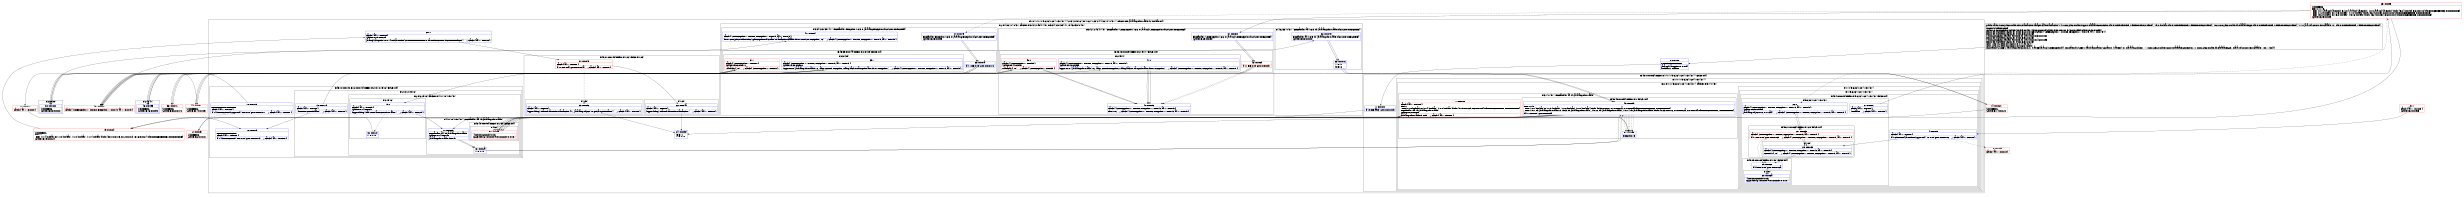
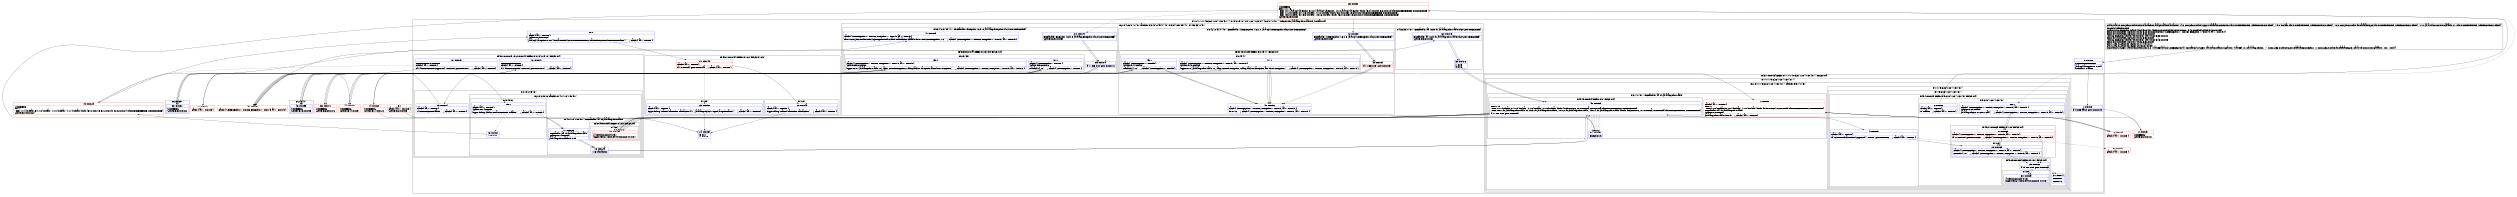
  digraph {
    node [color=blue shape=record]
    n1 [label="{28\:\ 0x0065|Catch:\{ SQLException \-\> 0x008e, Exception \-\> 0x0079, all \-\> 0x0075 \}\l|commit(r4, r0)     \/\/ Catch:\{ SQLException \-\> 0x008e, Exception \-\> 0x0079, all \-\> 0x0075 \}\l}"]
    n2 [color=red label="{27\:\ 0x0063|Catch:\{ SQLException \-\> 0x008e, Exception \-\> 0x0079, all \-\> 0x0075 \}\l|if (r1 == true) goto L_0x0065     \/\/ Catch:\{ SQLException \-\> 0x008e, Exception \-\> 0x0079, all \-\> 0x0075 \}\l}"]
    n3 [label="{30\:\ 0x006a|r4.setAutoCommit(true)\llogger.debug(\"restored auto\-commit to true\")\l}"]
    n4 [label="{29\:\ 0x0068|if (r5 == true) goto L_0x006a\l}"]
    n5 [label="{6\:\ 0x000c|Catch:\{ all \-\> 0x000e \}\l|r5 = false     \/\/ Catch:\{ all \-\> 0x000e \}\l}"]
    n6 [label="{26\:\ ?|Catch:\{ SQLException \-\> 0x008e, Exception \-\> 0x0079, all \-\> 0x0075 \}\lSplitter:B:25:0x005f\l|java.lang.Object T r6 = r7.call()     \/\/ Catch:\{ SQLException \-\> 0x008e, Exception \-\> 0x0079, all \-\> 0x0075 \}\l}"]
+   n7 [label="{31\:\ 0x0074|RETURN\l|return r6\l}"]
    n8 [label="{4\:\ 0x0009|Catch:\{ all \-\> 0x000e \}\l|if (r6.isNestedSavePointsSupported() != true) goto L_0x000c     \/\/ Catch:\{ all \-\> 0x000e \}\l}"]
    n9 [label="{49\:\ 0x009d|PHI: r1 r5 \l  PHI: (r1v1 boolean) = (r1v3 boolean), (r1v6 boolean), (r1v8 boolean) binds: [B:33:0x0076, B:18:0x002a, B:8:0x000f] A[DONT_GENERATE, DONT_INLINE]\l  PHI: (r5v1 'th' java.lang.Throwable) = (r5v3 'th' java.lang.Throwable), (r5v12 'th' java.lang.Throwable), (r5v14 'th' java.lang.Throwable) binds: [B:33:0x0076, B:18:0x002a, B:8:0x000f] A[DONT_GENERATE, DONT_INLINE]\l|if (r1 == true) goto L_0x009f\l}"]
    n10 [color=red label="{7\:\ 0x000e|Catch:\{ all \-\> 0x000e \}\lPHI: r1 \l  PHI: (r1v8 boolean) = (r1v4 boolean), (r1v0 boolean) binds: [B:19:0x002d, B:2:0x0005] A[DONT_GENERATE, DONT_INLINE]\lExcHandler: all (th java.lang.Throwable)\lSplitter:B:2:0x0005\l|java.lang.Throwable r5 = th     \/\/ Catch:\{ all \-\> 0x000e \}\l}"]
    n11 [label="{51\:\ 0x00a9|exception r5\l}"]
    n12 [label="{1\:\ 0x0003|if (r5 == false) goto L_0x0005\l}"]
-   n13 [color=red label="{45\:\ ?|Catch:\{ SQLException \-\> 0x0095 \}\lSplitter:B:44:0x0091\l|rollBack(r4, r0)     \/\/ Catch:\{ SQLException \-\> 0x0095 \}\l}"]
+   n13 [label="{45\:\ ?|Catch:\{ SQLException \-\> 0x0095 \}\lSplitter:B:44:0x0091\l|rollBack(r4, r0)     \/\/ Catch:\{ SQLException \-\> 0x0095 \}\l}"]
    n14 [label="{47\:\ ?|Catch:\{ SQLException \-\> 0x008e, Exception \-\> 0x0079, all \-\> 0x0075 \}\lSplitter:B:46:0x0095\l|logger.error((java.lang.Throwable) r6, \"after commit exception, rolling back to save\-point also threw exception\")     \/\/ Catch:\{ SQLException \-\> 0x008e, Exception \-\> 0x0079, all \-\> 0x0075 \}\l}"]
    n15 [color=red label="{43\:\ 0x008f|if (r1 == true) goto L_0x0091\l}"]
    n16 [label="{42\:\ 0x008e|ExcHandler: SQLException (r6v2 'e' java.sql.SQLException A[CUSTOM_DECLARE])\lSplitter:B:25:0x005f\l}"]
    n17 [label="{48\:\ 0x009c|Catch:\{ SQLException \-\> 0x008e, Exception \-\> 0x0079, all \-\> 0x0075 \}\l|throw r6     \/\/ Catch:\{ SQLException \-\> 0x008e, Exception \-\> 0x0079, all \-\> 0x0075 \}\l}"]
-   n18 [color=red label="{37\:\ ?|Catch:\{ SQLException \-\> 0x0080 \}\lSplitter:B:36:0x007c\l|rollBack(r4, r0)     \/\/ Catch:\{ SQLException \-\> 0x0080 \}\l}"]
+   n18 [label="{37\:\ ?|Catch:\{ SQLException \-\> 0x0080 \}\lSplitter:B:36:0x007c\l|rollBack(r4, r0)     \/\/ Catch:\{ SQLException \-\> 0x0080 \}\l}"]
    n19 [label="{39\:\ ?|Catch:\{ SQLException \-\> 0x008e, Exception \-\> 0x0079, all \-\> 0x0075 \}\lSplitter:B:38:0x0080\l|logger.error((java.lang.Throwable) r6, \"after commit exception, rolling back to save\-point also threw exception\")     \/\/ Catch:\{ SQLException \-\> 0x008e, Exception \-\> 0x0079, all \-\> 0x0075 \}\l}"]
    n20 [label="{35\:\ 0x007a|if (r1 == true) goto L_0x007c\l}"]
    n21 [label="{34\:\ 0x0079|ExcHandler: Exception (r6v3 'e' java.lang.Exception A[CUSTOM_DECLARE])\lSplitter:B:25:0x005f\l}"]
    n22 [label="{41\:\ 0x008d|Catch:\{ SQLException \-\> 0x008e, Exception \-\> 0x0079, all \-\> 0x0075 \}\l|throw com.j256.ormlite.misc.SqlExceptionUtil.create(\"Transaction callable threw non\-SQL exception\", r6)     \/\/ Catch:\{ SQLException \-\> 0x008e, Exception \-\> 0x0079, all \-\> 0x0075 \}\l}"]
    n23 [label="{32\:\ 0x0075|ExcHandler: all (r6v5 'th' java.lang.Throwable A[CUSTOM_DECLARE])\lSplitter:B:38:0x0080\l}"]
    n24 [label="{33\:\ 0x0076|r1 = r5\lr5 = r6\l}"]
    n25 [label="{15\:\ ?|Catch:\{ all \-\> 0x0029 \}\lSplitter:B:14:0x0020\l|logger.debug(\"had to set auto\-commit to false\")     \/\/ Catch:\{ all \-\> 0x0029 \}\l}"]
    n26 [label="{16\:\ 0x0027|r1 = true\l}"]
    n27 [color=red label="{50\:\ 0x009f|r4.setAutoCommit(true)\llogger.debug(\"restored auto\-commit to true\")\l}"]
    n28 [label="{17\:\ 0x0029|ExcHandler: all (th java.lang.Throwable)\lSplitter:B:14:0x0020\l|java.lang.Throwable r5 = th\l}"]
-   n29 [label="{18\:\ 0x002a|r1 = true\l}"]
+   n29 [label="{18\:\ 0x002a|r1 = transaction\l}"]
    n30 [label="{13\:\ 0x001d|Catch:\{ all \-\> 0x000e \}\l|r4.setAutoCommit(false)     \/\/ Catch:\{ all \-\> 0x000e \}\l}"]
    n31 [label="{10\:\ 0x0015|ADDED_TO_IMMUTABLE\lCatch:\{ all \-\> 0x000e \}\l|if (r4.isAutoCommitSupported() == true) goto L_0x0017     \/\/ Catch:\{ all \-\> 0x000e \}\l}"]
    n32 [label="{12\:\ 0x001b|ADDED_TO_REGION\lCatch:\{ all \-\> 0x000e \}\l|if (r4.isAutoCommit() == true) goto L_0x001d     \/\/ Catch:\{ all \-\> 0x000e \}\l}"]
    n33 [label="{23\:\ 0x0052|Catch:\{ all \-\> 0x000e \}\l|logger.debug(\"started savePoint transaction \{\}\", (java.lang.Object) r0.getSavepointName())     \/\/ Catch:\{ all \-\> 0x000e \}\l}"]
    n34 [label="{22\:\ 0x004a|Catch:\{ all \-\> 0x000e \}\l|logger.debug(\"started savePoint transaction\")     \/\/ Catch:\{ all \-\> 0x000e \}\l}"]
    n35 [color=red label="{21\:\ 0x0048|Catch:\{ all \-\> 0x000e \}\l|if (r0 == null) goto L_0x004a     \/\/ Catch:\{ all \-\> 0x000e \}\l}"]
    n36 [label="{0\:\ 0x0000|MTH_ENTER_BLOCK\l|java.sql.Savepoint r0 = null\lboolean r1 = false\l}"]
    n37 [label="{20\:\ ?|Catch:\{ all \-\> 0x000e \}\lSplitter:B:19:0x002d\l|java.sql.Savepoint r0 = r4.setSavePoint(SAVE_POINT_PREFIX + savePointCounter.incrementAndGet())     \/\/ Catch:\{ all \-\> 0x000e \}\l}"]
    n38 [label="{24\:\ 0x005d|r5 = r1\lr1 = true\l}"]
    n39 [label="{38\:\ 0x0080|SYNTHETIC\lSplitter:B:38:0x0080\l}"]
    n40 [label="{46\:\ 0x0095|SYNTHETIC\lSplitter:B:46:0x0095\l}"]
    n41 [color=red label="{25\:\ 0x005f|SYNTHETIC\lPHI: r0 r1 r5 \l  PHI: (r0v1 java.sql.Savepoint) = (r0v4 java.sql.Savepoint), (r0v0 java.sql.Savepoint) binds: [B:24:0x005d, B:6:0x000c] A[DONT_GENERATE, DONT_INLINE]\l  PHI: (r1v2 boolean) = (r1v5 boolean), (r1v0 boolean) binds: [B:24:0x005d, B:6:0x000c] A[DONT_GENERATE, DONT_INLINE]\l  PHI: (r5v2 boolean) = (r5v8 boolean), (r5v16 boolean) binds: [B:24:0x005d, B:6:0x000c] A[DONT_GENERATE, DONT_INLINE]\lSplitter:B:25:0x005f\l}"]
    n42 [color=red label="{5\:\ 0x000b|Catch:\{ all \-\> 0x000e \}\l}"]
+   n43 [color=red label="{8\:\ 0x000f|Catch:\{ all \-\> 0x000e \}\l}"]
    n44 [color=red label="{2\:\ 0x0005|SYNTHETIC\lSplitter:B:2:0x0001\l}"]
    n45 [color=red label="{19\:\ 0x002d|SYNTHETIC\lPHI: r1 \l  PHI: (r1v4 boolean) = (r1v0 boolean), (r1v0 boolean), (r1v7 boolean) binds: [B:10:0x0015, B:12:0x001b, B:16:0x0027] A[DONT_GENERATE, DONT_INLINE]\lSplitter:B:19:0x002d\l}"]
    n46 [color=red label="{14\:\ 0x0020|SYNTHETIC\lSplitter:B:14:0x0020\l}"]
    n47 [color=red label="{11\:\ 0x0017|Catch:\{ all \-\> 0x000e \}\l}"]
    n48 [color=red label="{44\:\ 0x0091|SYNTHETIC\lSplitter:B:44:0x0091\l}"]
    n49 [color=red label="{40\:\ 0x0087|Catch:\{ SQLException \-\> 0x008e, Exception \-\> 0x0079, all \-\> 0x0075 \}\l}"]
    n50 [color=red label="{36\:\ 0x007c|SYNTHETIC\lSplitter:B:36:0x007c\l}"]
    n51 [color=red label="{3\:\ ?|Catch:\{ all \-\> 0x000e \}\lSplitter:B:2:0x0905\l}"]
    n52 [label="{public static T com.j256.ormlite.misc.TransactionManager.callInTransaction((r4v0 com.j256.ormlite.support.DatabaseConnection A[IMMUTABLE_TYPE, METHOD_ARGUMENT]), (r5v0 boolean A[IMMUTABLE_TYPE, METHOD_ARGUMENT]), (r6v0 com.j256.ormlite.db.DatabaseType A[IMMUTABLE_TYPE, METHOD_ARGUMENT]), (r7v0 java.util.concurrent.Callable\<T\> A[IMMUTABLE_TYPE, METHOD_ARGUMENT]))  | INCONSISTENT_CODE\lUnknown top exception splitter block from list: \{B:38:0x0080=Splitter:B:38:0x0080, B:46:0x0095=Splitter:B:46:0x0095\}\lRemoved duplicated region for block: B:28:0x0065 A[Catch:\{ SQLException \-\> 0x008e, Exception \-\> 0x0079, all \-\> 0x0075 \}]\lRemoved duplicated region for block: B:30:0x006a \lMissing exception handler attribute for start block: B:38:0x0080\lRemoved duplicated region for block: B:50:0x009f \lMissing exception handler attribute for start block: B:46:0x0095\lRemoved duplicated region for block: B:50:0x009f \lCan't wrap try\/catch for region: R(4:44\|45\|46\|47)\lCan't wrap try\/catch for region: R(4:36\|37\|38\|39)\lAnnotation[SYSTEM, dalvik.annotation.Throws, \{value=[java.sql.SQLException]\}], Annotation[SYSTEM, dalvik.annotation.Signature, \{value=[\<T:, Ljava\/lang\/Object;, \>(, Lcom\/j256\/ormlite\/support\/DatabaseConnection;, Z, Lcom\/j256\/ormlite\/db\/DatabaseType;, Ljava\/util\/concurrent\/Callable\<, TT;\>;)TT;]\}]\l}" color=""]
    subgraph cluster_1 {
      label="R(7:0|(1:(1:(1:(5:6|26|(1:28)|(1:30)|31))))|(2:13|(2:15|16))|20|(1:22)(1:23)|24|(4:26|(0)|(0)|31)) | DECL_VAR: java.lang.Throwable th, boolean null\l"
      n36
      n37
      n38
      subgraph cluster_2 {
        label="IF [B:1:0x0003] THEN: R(1:(1:(1:(5:6|26|(1:28)|(1:30)|31)))) ELSE: null"
        n12
        subgraph cluster_3 {
          label="R(1:(1:(1:(5:6|26|(1:28)|(1:30)|31))))"
          subgraph cluster_4 {
            label="Try: R(1:(1:(5:6|26|(1:28)|(1:30)|31))) catches: R(3:7|(0)|51)"
            subgraph cluster_5 {
              label="R(1:(1:(5:6|26|(1:28)|(1:30)|31)))"
              subgraph cluster_6 {
                label="R(1:(5:6|26|(1:28)|(1:30)|31))"
                subgraph cluster_7 {
                  label="IF [B:4:0x0009] THEN: R(5:6|26|(1:28)|(1:30)|31) ELSE: null"
                  n8
                  subgraph cluster_8 {
                    label="R(5:6|26|(1:28)|(1:30)|31)"
                    n5
                    n6
+                   n7
                    subgraph cluster_9 {
                      label="IF [B:27:0x0063] THEN: R(1:28) ELSE: null"
                      n2
                      subgraph cluster_10 {
                        label="R(1:28)"
                        n1
                      }
                    }
                    subgraph cluster_11 {
                      label="IF [B:29:0x0068] THEN: R(1:30) ELSE: null"
                      n4
                      subgraph cluster_12 {
                        label="R(1:30)"
                        n3
                      }
                    }
                  }
                }
              }
            }
            subgraph cluster_13 {
              label="R(3:7|(0)|51) | ExcHandler: all (th java.lang.Throwable)\l"
              n10
              n11
              subgraph cluster_14 {
                label="IF [B:49:0x009d] THEN: R(0) ELSE: null"
                n9
                subgraph cluster_15 {
                  label="R(0)"
                }
              }
            }
          }
        }
      }
      subgraph cluster_16 {
        label="Try: R(4:26|(0)|(0)|31) catches: R(3:42|(2:45|47)|48), R(3:34|(2:37|39)|41), R(4:32|33|(0)|51)"
        subgraph cluster_17 {
          label="R(4:26|(0)|(0)|31)"
          subgraph cluster_18 {
            label="IF [B:29:0x0068] THEN: R(0) ELSE: null"
            subgraph cluster_19 {
              label="R(0)"
            }
          }
          subgraph cluster_20 {
            label="IF [B:27:0x0063] THEN: R(0) ELSE: null"
            subgraph cluster_21 {
              label="R(0)"
            }
          }
        }
        subgraph cluster_22 {
          label="R(3:42|(2:45|47)|48) | ExcHandler: SQLException (r6v2 'e' java.sql.SQLException A[CUSTOM_DECLARE])\l"
          n16
          n17
          subgraph cluster_23 {
            label="IF [B:43:0x008f] THEN: R(2:45|47) ELSE: null"
            n15
            subgraph cluster_24 {
              label="R(2:45|47)"
              n13
              n14
            }
          }
        }
        subgraph cluster_25 {
          label="R(3:34|(2:37|39)|41) | ExcHandler: Exception (r6v3 'e' java.lang.Exception A[CUSTOM_DECLARE])\l"
          n21
          n22
          subgraph cluster_26 {
            label="IF [B:35:0x007a] THEN: R(2:37|39) ELSE: null"
            n20
            subgraph cluster_27 {
              label="R(2:37|39)"
              n18
              n19
            }
          }
        }
        subgraph cluster_28 {
          label="R(4:32|33|(0)|51) | ExcHandler: all (r6v5 'th' java.lang.Throwable A[CUSTOM_DECLARE])\l"
          n23
          n24
          subgraph cluster_29 {
            label="IF [B:49:0x009d] THEN: R(0) ELSE: null"
            subgraph cluster_30 {
              label="R(0)"
            }
          }
        }
      }
      subgraph cluster_31 {
        label="IF [B:10:0x0015, B:12:0x001b] THEN: R(2:13|(2:15|16)) ELSE: null"
        n31
        n32
        subgraph cluster_32 {
          label="R(2:13|(2:15|16))"
          n30
          subgraph cluster_33 {
            label="Try: R(2:15|16) catches: R(4:17|18|(1:50)|51)"
            subgraph cluster_34 {
              label="R(2:15|16)"
              n25
              n26
            }
            subgraph cluster_35 {
              label="R(4:17|18|(1:50)|51) | ExcHandler: all (th java.lang.Throwable)\l"
              n28
              n29
              subgraph cluster_36 {
                label="IF [B:49:0x009d] THEN: R(1:50) ELSE: null"
                subgraph cluster_37 {
                  label="R(4:50)"
                  n27
                }
              }
            }
          }
        }
      }
      subgraph cluster_38 {
        label="IF [B:21:0x0048] THEN: R(1:22) ELSE: R(1:23)"
        n35
        subgraph cluster_39 {
          label="R(1:23)"
          n33
        }
        subgraph cluster_40 {
          label="R(1:22)"
          n34
        }
      }
    }
    subgraph cluster_41 {
      label="R(3:7|(0)|51) | ExcHandler: all (th java.lang.Throwable)\l"
      subgraph cluster_42 {
        label="IF [B:49:0x009d] THEN: R(0) ELSE: null"
        subgraph cluster_43 {
          label="R(0)"
        }
      }
    }
    subgraph cluster_44 {
      label="R(4:17|18|(1:50)|51) | ExcHandler: all (th java.lang.Throwable)\l"
      subgraph cluster_45 {
        label="IF [B:49:0x009d] THEN: R(1:50) ELSE: null"
        subgraph cluster_46 {
          label="R(1:50)"
        }
      }
    }
    subgraph cluster_47 {
      label="R(3:42|(2:45|47)|48) | ExcHandler: SQLException (r6v2 'e' java.sql.SQLException A[CUSTOM_DECLARE])\l"
      subgraph cluster_48 {
        label="IF [B:43:0x008f] THEN: R(2:45|47) ELSE: null"
        subgraph cluster_49 {
          label="R(2:45|47)"
        }
      }
    }
    subgraph cluster_50 {
      label="R(3:34|(2:37|39)|41) | ExcHandler: Exception (r6v3 'e' java.lang.Exception A[CUSTOM_DECLARE])\l"
      subgraph cluster_51 {
        label="IF [B:35:0x007a] THEN: R(2:37|39) ELSE: null"
        subgraph cluster_52 {
          label="R(2:37|39)"
        }
      }
    }
    subgraph cluster_53 {
      label="R(4:32|33|(0)|51) | ExcHandler: all (r6v5 'th' java.lang.Throwable A[CUSTOM_DECLARE])\l"
      subgraph cluster_54 {
        label="IF [B:49:0x009d] THEN: R(0) ELSE: null"
        subgraph cluster_55 {
          label="R(0)"
        }
      }
    }
    subgraph cluster_56 {
      label="R(2:38|39)"
      n39
    }
    subgraph cluster_57 {
      label="R(2:46|47)"
      n40
    }
    n1 -> n4
    n2 -> n1
    n2 -> n1
    n2 -> n4 [style=dashed]
    n2 -> n4 [style=dashed]
    n4 -> n3
    n4 -> n3
+   n4 -> n7 [style=dashed]
+   n4 -> n7 [style=dashed]
    n5 -> n41
    n6 -> n2
    n6 -> n2
    n8 -> n1
    n8 -> n42 [style=dashed]
    n9 -> n11 [style=dashed]
    n9 -> n11 [style=dashed]
    n9 -> n11 [style=dashed]
    n9 -> n11 [style=dashed]
    n9 -> n11 [style=dashed]
    n9 -> n11 [style=dashed]
    n9 -> n27
    n9 -> n27
    n9 -> n27
    n9 -> n27
    n9 -> n27
    n9 -> n27
+   n10 -> n43
+   n10 -> n43
    n12 -> n44
    n13 -> n17
    n13 -> n17
    n13 -> n40
    n13 -> n40
    n14 -> n17
    n14 -> n17
    n14 -> n17
    n15 -> n17 [style=dashed]
    n15 -> n17 [style=dashed]
    n15 -> n48
    n15 -> n48
    n16 -> n15
    n16 -> n15
    n18 -> n39
    n18 -> n39
    n18 -> n49
    n18 -> n49
    n19 -> n49
    n19 -> n49
    n19 -> n49
    n20 -> n49 [style=dashed]
    n20 -> n49 [style=dashed]
    n20 -> n50
    n20 -> n50
    n21 -> n20
    n21 -> n20
    n23 -> n24
    n23 -> n24
    n24 -> n9
    n24 -> n9
    n25 -> n26 [style=dashed]
    n25 -> n28
    n26 -> n45
    n27 -> n11
    n27 -> n11
    n28 -> n29
    n28 -> n29
    n29 -> n9
    n29 -> n9
    n30 -> n46
    n31 -> n45 [style=dashed]
    n31 -> n47
-   n30 -> n32
+   n32 -> n30
    n33 -> n38
    n34 -> n38
    n35 -> n33 [style=dashed]
    n35 -> n34
    n36 -> n12
    n37 -> n35
    n39 -> n19
    n39 -> n23
    n40 -> n14
    n41 -> n6 [style=dashed]
    n41 -> n16
    n41 -> n21 [style=dashed]
    n41 -> n38
+   n43 -> n9
    n44 -> n10
    n45 -> n10
    n45 -> n37
    n46 -> n25
    n46 -> n28
    n47 -> n32
    n48 -> n13
    n48 -> n40
    n49 -> n22
    n50 -> n18
    n51 -> n8
    n52 -> n36
  }
